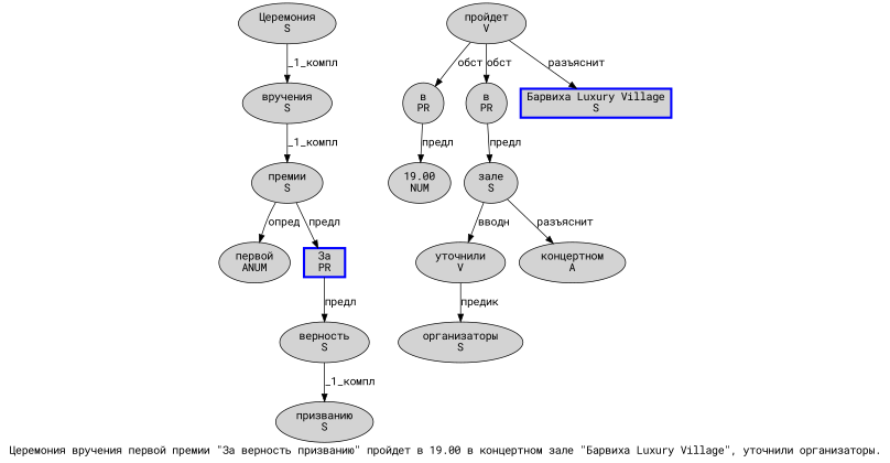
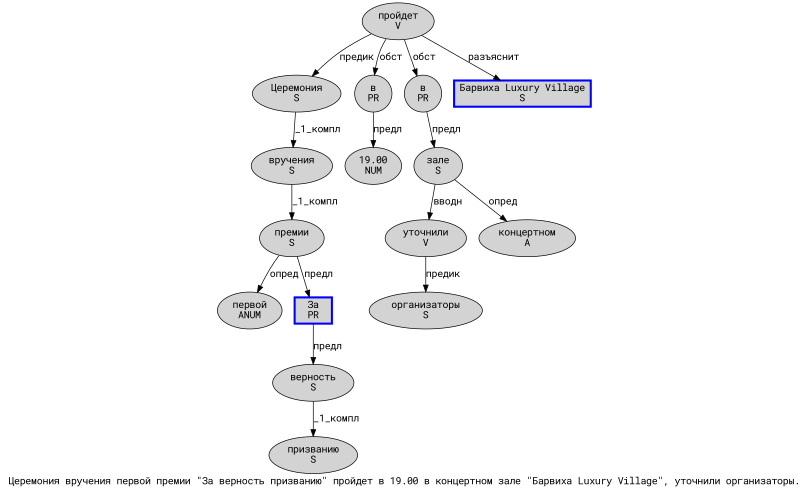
  digraph {
    fontname="Roboto Mono"
    label="Церемония вручения первой премии \"За верность призванию\" пройдет в 19.00 в концертном зале \"Барвиха Luxury Village\", уточнили организаторы."
    node [fillcolor=lightgray fontname="Roboto Mono" penwidth=1 shape=ellipse style=filled]
    edge [fontname="Roboto Mono"]
    n1 [label="Церемония\nS"]
    n2 [label="вручения\nS"]
    n3 [label="премии\nS"]
    n4 [label="первой\nANUM"]
    n5 [color=blue label="За\nPR" penwidth=3 shape=box]
    n6 [label="верность\nS"]
    n7 [label="призванию\nS"]
    n8 [label="пройдет\nV"]
    n9 [label="в\nPR"]
    n10 [label="в\nPR"]
    n11 [color=blue label="Барвиха Luxury Village\nS" penwidth=3 shape=box]
    n12 [label="19.00\nNUM"]
    n13 [label="зале\nS"]
    n14 [label="уточнили\nV"]
    n15 [label="организаторы\nS"]
    n16 [label="концертном\nA"]
    n1 -> n2 [label="_1_компл"]
    n2 -> n3 [label="_1_компл"]
    n3 -> n4 [label="опред"]
    n3 -> n5 [label="предл"]
    n5 -> n6 [label="предл"]
    n6 -> n7 [label="_1_компл"]
+   n8 -> n1 [label="предик"]
    n8 -> n9 [label="обст"]
    n8 -> n10 [label="обст"]
    n8 -> n11 [label="разъяснит"]
    n9 -> n12 [label="предл"]
    n10 -> n13 [label="предл"]
    n13 -> n14 [label="вводн"]
-   n13 -> n16 [label="разъяснит"]
+   n13 -> n16 [label="опред"]
    n14 -> n15 [label="предик"]
  }
